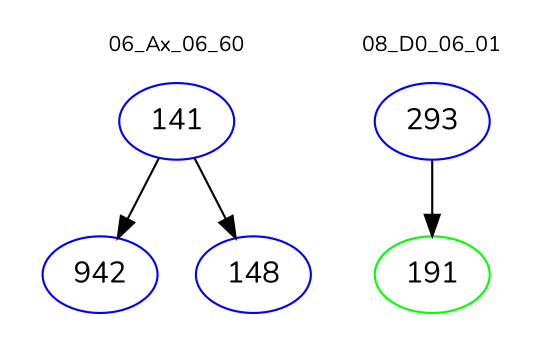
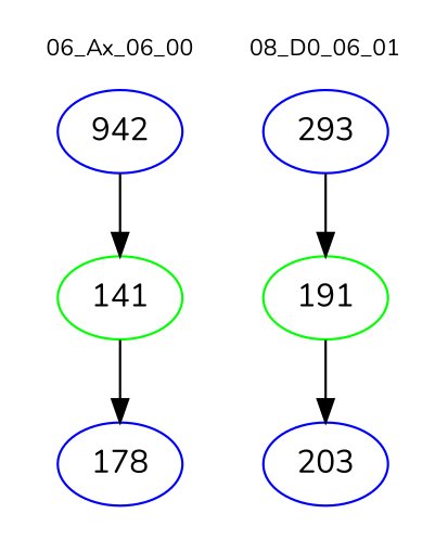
  digraph {
    fontname=Nunito
    node [color=blue fontname=Nunito]
    edge [color=black fontname=Nunito]
    n1 [label=942]
-   n2 [label=141]
-   n3 [label=148]
+   n2 [color=green label=141]
+   n3 [label=178]
    n4 [label=293]
    n5 [color=green label=191]
+   n6 [label=203]
    subgraph cluster_1 {
      color=white
      fontsize=10
-     label="06_Ax_06_60"
+     label="06_Ax_06_00"
      n1
      n2
      n3
    }
    subgraph cluster_2 {
      color=white
      fontsize=10
      label="08_D0_06_01"
      n4
      n5
+     n6
    }
-   n2 -> n1
+   n1 -> n2
    n2 -> n3
    n4 -> n5
+   n5 -> n6
  }
